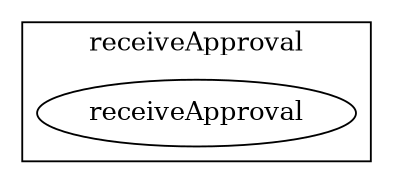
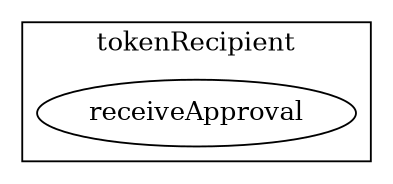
  strict digraph {
    n1 [label=receiveApproval]
    subgraph cluster_1 {
      label="[Solidity]"
    }
    subgraph cluster_2 {
-     label=receiveApproval
+     label=tokenRecipient
      n1
    }
  }
